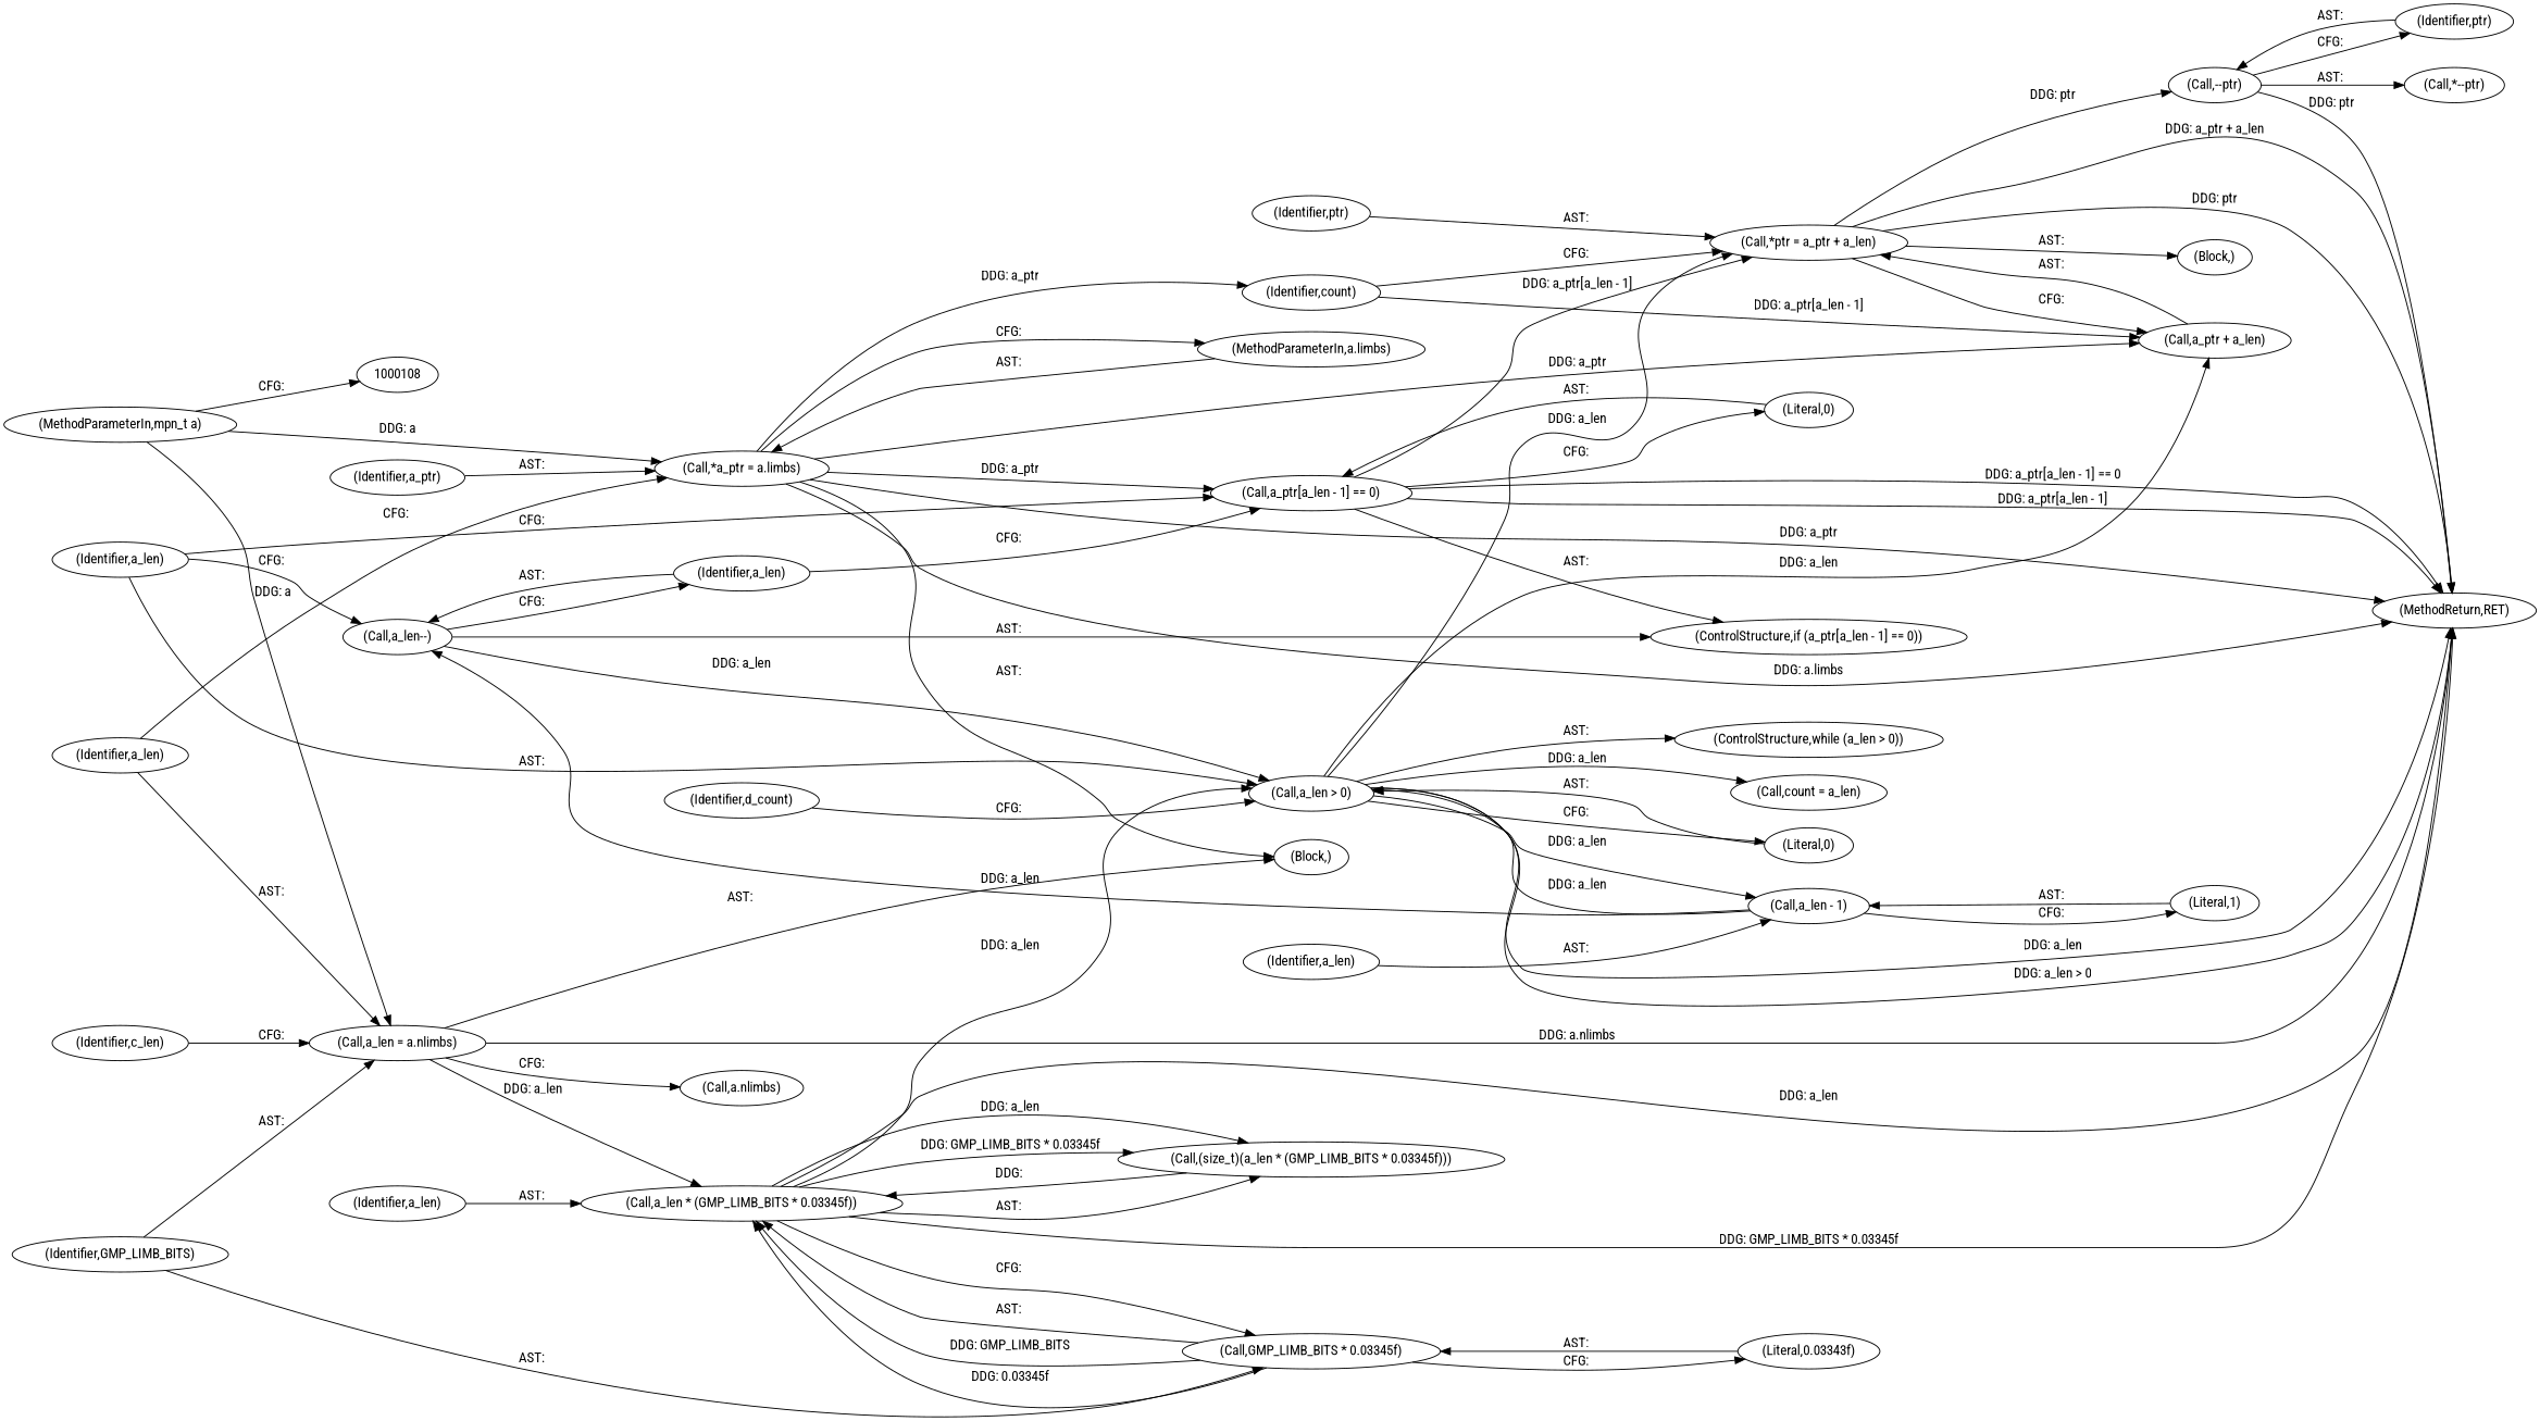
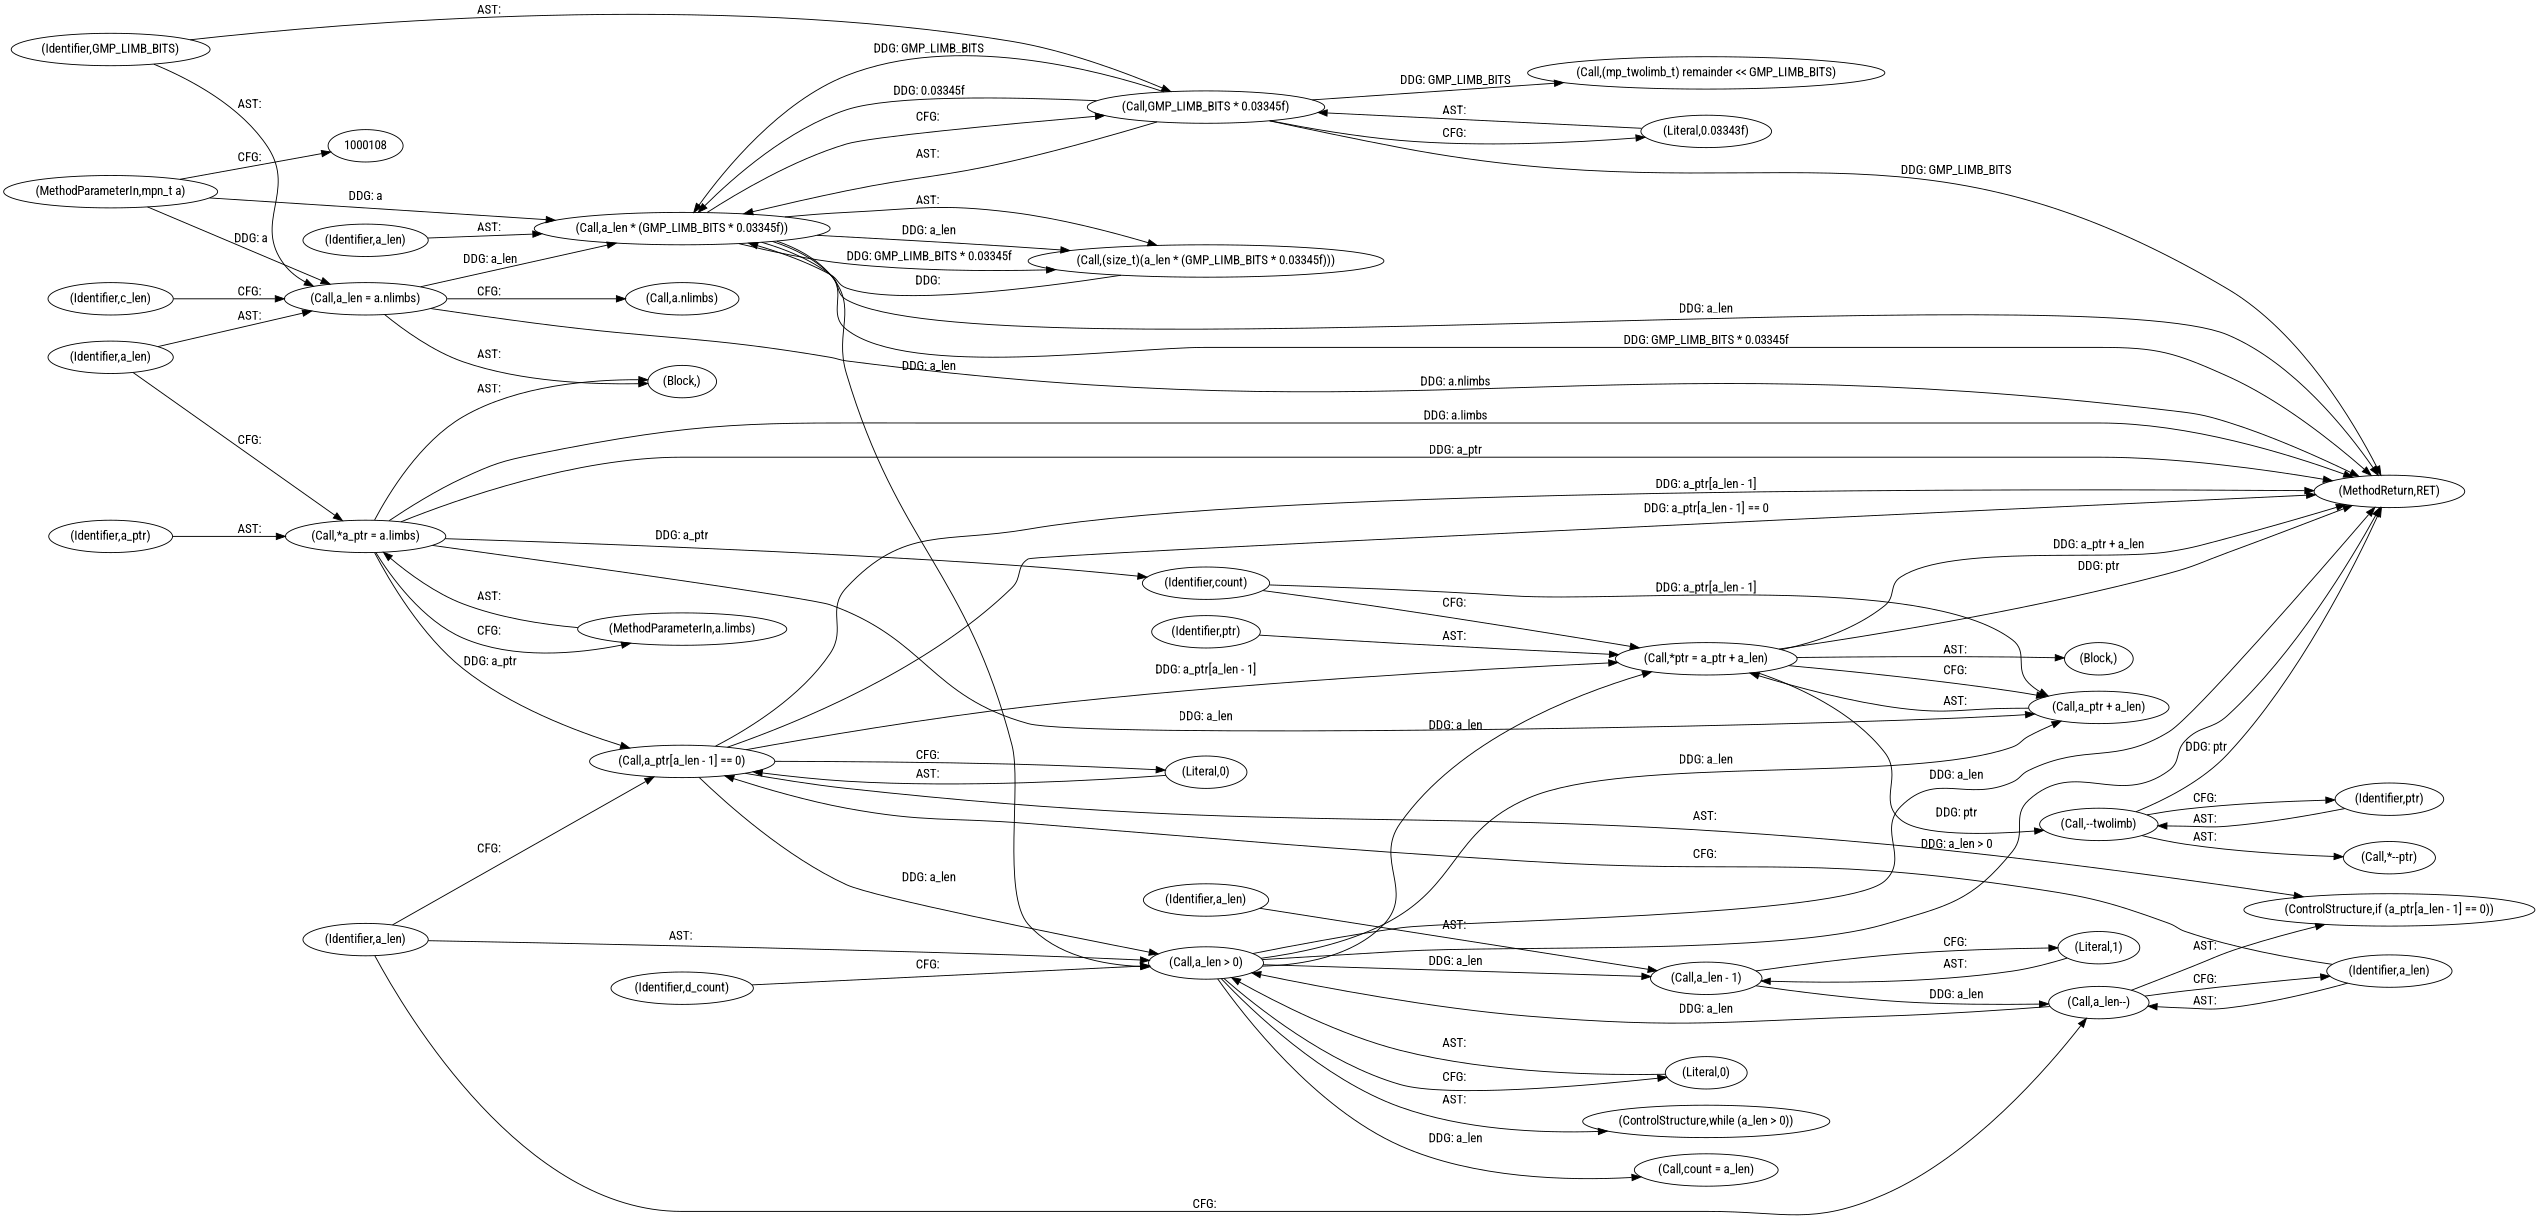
  digraph {
    fontname="Roboto Condensed"
    rankdir=LR
    node [fontname="Roboto Condensed"]
    edge [fontname="Roboto Condensed"]
-   n1 [label="(Call,--ptr)"]
+   n1 [label="(Call,--twolimb)"]
    n2 [label="(MethodReturn,RET)"]
    n3 [label="(Identifier,ptr)"]
    n4 [label="(Call,*--ptr)"]
    n5 [label="(Call,*ptr = a_ptr + a_len)"]
    n6 [label="(Call,a_ptr + a_len)"]
    n7 [label="(Block,)"]
    n8 [label="(Call,*a_ptr = a.limbs)"]
    n9 [label="(Call,a_ptr[a_len - 1] == 0)"]
    n10 [label="(MethodParameterIn,a.limbs)"]
    n11 [label="(Block,)"]
    n12 [label="(Identifier,count)"]
    n13 [label="(Literal,0)"]
    n14 [label="(ControlStructure,if (a_ptr[a_len - 1] == 0))"]
    n15 [label="(MethodParameterIn,mpn_t a)"]
    n16 [label="(Call,a_len = a.nlimbs)"]
    1000108
    n18 [label="(Call,a_len * (GMP_LIMB_BITS * 0.03345f))"]
    n19 [label="(Call,a.nlimbs)"]
    n20 [label="(Call,a_len > 0)"]
    n21 [label="(Call,a_len - 1)"]
    n22 [label="(ControlStructure,while (a_len > 0))"]
    n23 [label="(Call,count = a_len)"]
    n24 [label="(Literal,0)"]
    n25 [label="(Call,a_len--)"]
    n26 [label="(Literal,1)"]
    n27 [label="(Identifier,a_len)"]
    n28 [label="(Call,GMP_LIMB_BITS * 0.03345f)"]
    n29 [label="(Call,(size_t)(a_len * (GMP_LIMB_BITS * 0.03345f)))"]
+   n30 [label="(Call,(mp_twolimb_t) remainder << GMP_LIMB_BITS)"]
    n31 [label="(Literal,0.03343f)"]
    n32 [label="(Identifier,GMP_LIMB_BITS)"]
    n33 [label="(Identifier,a_len)"]
    n34 [label="(Identifier,a_len)"]
    n35 [label="(Identifier,ptr)"]
    n36 [label="(Identifier,d_count)"]
    n37 [label="(Identifier,a_ptr)"]
    n38 [label="(Identifier,a_len)"]
    n39 [label="(Identifier,a_len)"]
    n40 [label="(Identifier,c_len)"]
    n1 -> n2 [label="DDG: ptr"]
    n1 -> n3 [label="CFG: "]
    n1 -> n4 [label="AST: "]
    n3 -> n1 [label="AST: "]
    n5 -> n1 [label="DDG: ptr"]
    n5 -> n2 [label="DDG: a_ptr + a_len"]
    n5 -> n2 [label="DDG: ptr"]
    n5 -> n6 [label="CFG: "]
    n5 -> n7 [label="AST: "]
    n6 -> n5 [label="AST: "]
    n8 -> n2 [label="DDG: a_ptr"]
    n8 -> n2 [label="DDG: a.limbs"]
-   n8 -> n6 [label="DDG: a_ptr"]
+   n8 -> n6 [label="DDG: a_len"]
    n8 -> n9 [label="DDG: a_ptr"]
    n8 -> n10 [label="CFG: "]
    n8 -> n11 [label="AST: "]
    n8 -> n12 [label="DDG: a_ptr"]
    n9 -> n2 [label="DDG: a_ptr[a_len - 1]"]
    n9 -> n2 [label="DDG: a_ptr[a_len - 1] == 0"]
    n9 -> n5 [label="DDG: a_ptr[a_len - 1]"]
    n9 -> n13 [label="CFG: "]
    n9 -> n14 [label="AST: "]
    n10 -> n8 [label="AST: "]
    n12 -> n5 [label="CFG: "]
    n12 -> n6 [label="DDG: a_ptr[a_len - 1]"]
    n13 -> n9 [label="AST: "]
-   n15 -> n8 [label="DDG: a"]
+   n15 -> n18 [label="DDG: a"]
    n15 -> n16 [label="DDG: a"]
    n15 -> 1000108 [label="CFG: "]
    n16 -> n2 [label="DDG: a.nlimbs"]
    n16 -> n11 [label="AST: "]
    n16 -> n18 [label="DDG: a_len"]
    n16 -> n19 [label="CFG: "]
    n18 -> n2 [label="DDG: a_len"]
    n18 -> n2 [label="DDG: GMP_LIMB_BITS * 0.03345f"]
    n18 -> n20 [label="DDG: a_len"]
    n18 -> n28 [label="CFG: "]
    n18 -> n29 [label="AST: "]
    n18 -> n29 [label="DDG: a_len"]
    n18 -> n29 [label="DDG: GMP_LIMB_BITS * 0.03345f"]
    n20 -> n2 [label="DDG: a_len"]
    n20 -> n2 [label="DDG: a_len > 0"]
    n20 -> n5 [label="DDG: a_len"]
    n20 -> n6 [label="DDG: a_len"]
    n20 -> n21 [label="DDG: a_len"]
    n20 -> n22 [label="AST: "]
    n20 -> n23 [label="DDG: a_len"]
    n20 -> n24 [label="CFG: "]
-   n21 -> n20 [label="DDG: a_len"]
+   n9 -> n20 [label="DDG: a_len"]
    n21 -> n25 [label="DDG: a_len"]
    n21 -> n26 [label="CFG: "]
    n24 -> n20 [label="AST: "]
    n25 -> n14 [label="AST: "]
    n25 -> n20 [label="DDG: a_len"]
    n25 -> n27 [label="CFG: "]
    n26 -> n21 [label="AST: "]
    n27 -> n9 [label="CFG: "]
    n27 -> n25 [label="AST: "]
+   n28 -> n2 [label="DDG: GMP_LIMB_BITS"]
    n28 -> n18 [label="AST: "]
    n28 -> n18 [label="DDG: GMP_LIMB_BITS"]
    n28 -> n18 [label="DDG: 0.03345f"]
+   n28 -> n30 [label="DDG: GMP_LIMB_BITS"]
    n28 -> n31 [label="CFG: "]
    n29 -> n18 [label="DDG: "]
    n31 -> n28 [label="AST: "]
    n32 -> n16 [label="AST: "]
    n32 -> n28 [label="AST: "]
    n33 -> n8 [label="CFG: "]
    n33 -> n16 [label="AST: "]
    n34 -> n9 [label="CFG: "]
    n34 -> n20 [label="AST: "]
    n34 -> n25 [label="CFG: "]
    n35 -> n5 [label="AST: "]
    n36 -> n20 [label="CFG: "]
    n37 -> n8 [label="AST: "]
    n38 -> n21 [label="AST: "]
    n39 -> n18 [label="AST: "]
    n40 -> n16 [label="CFG: "]
  }
